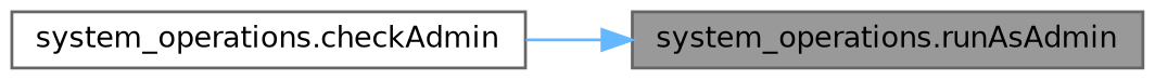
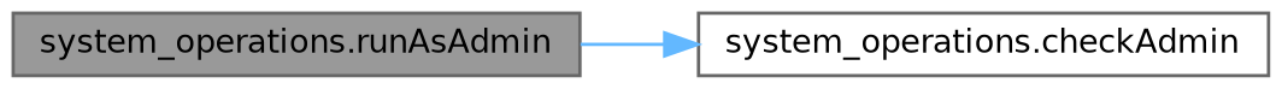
  digraph {
    rankdir=RL
    node [fontname=Helvetica fontsize=10 shape=box style=filled]
    n1 [color=gray40 fillcolor=grey60 fontcolor=black height=0.2 label="system_operations.runAsAdmin" width=0.4]
    n2 [color=grey40 fillcolor=white height=0.2 label="system_operations.checkAdmin" width=0.4]
-   n1 -> n2 [color=steelblue1 dir=back fontname=Helvetica fontsize=10 labelfontname=Helvetica labelfontsize=10 style=solid]
+   n2 -> n1 [color=steelblue1 dir=back fontname=Helvetica fontsize=10 labelfontname=Helvetica labelfontsize=10 style=solid]
  }
